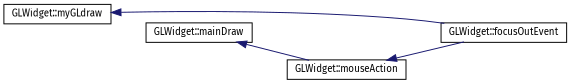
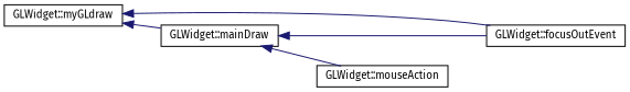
  digraph {
    fontname="Fira Sans"
    rankdir=LR
    node [color=black fillcolor=white fontname="Fira Sans" fontsize=10 shape=record style=filled]
    edge [color=midnightblue dir=back fontname="Fira Sans" fontsize=10 labelfontname=Helvetica labelfontsize=10 style=solid]
    n1 [height=0.2 label="GLWidget::myGLdraw" width=0.4]
    n2 [height=0.2 label="GLWidget::focusOutEvent" width=0.4]
    n3 [height=0.2 label="GLWidget::mainDraw" width=0.4]
    n4 [height=0.2 label="GLWidget::mouseAction" width=0.4]
    n1 -> n2
-   n4 -> n2
+   n1 -> n3
+   n3 -> n2
    n3 -> n4
  }
